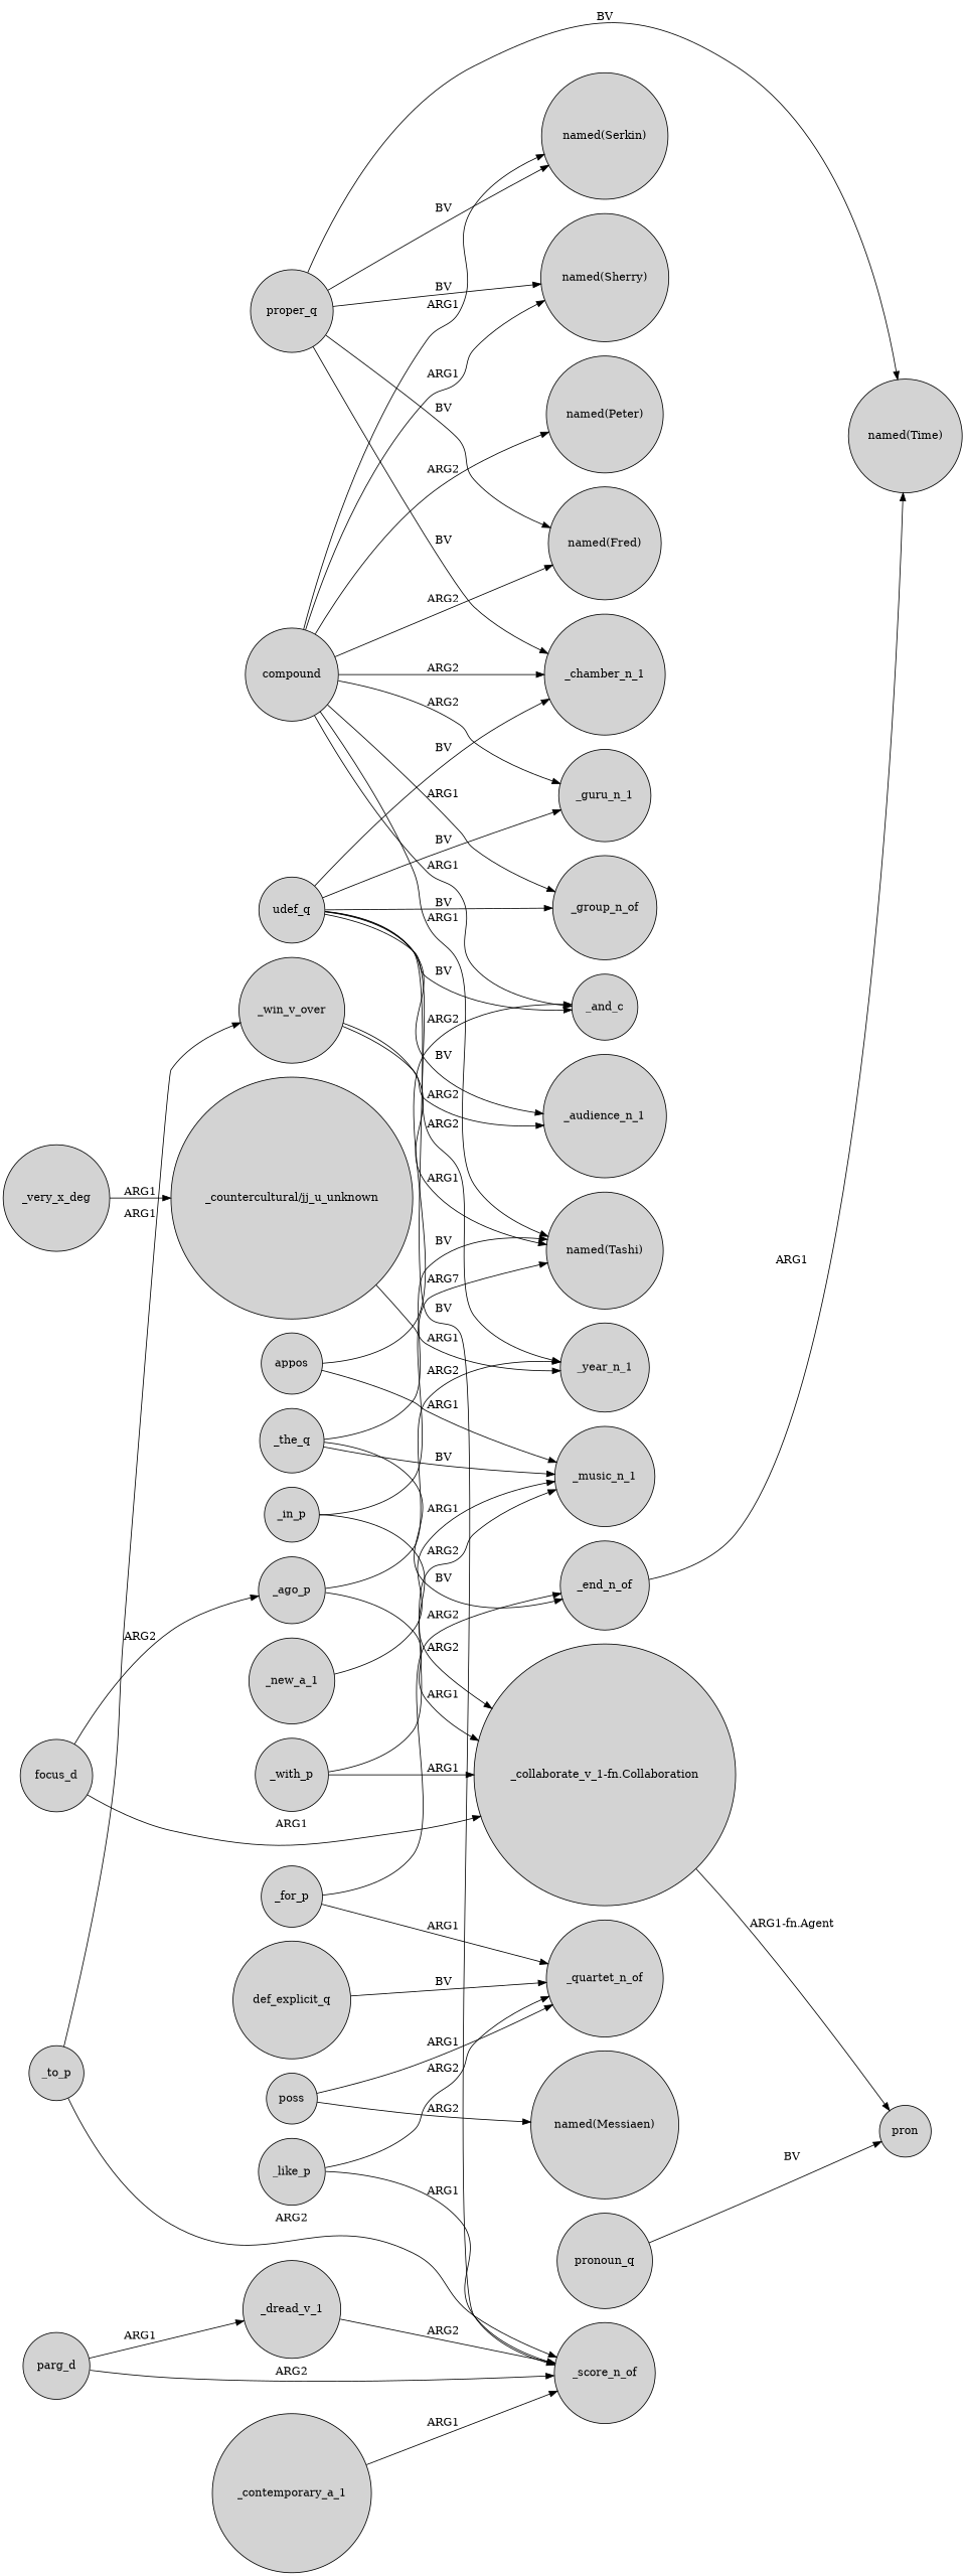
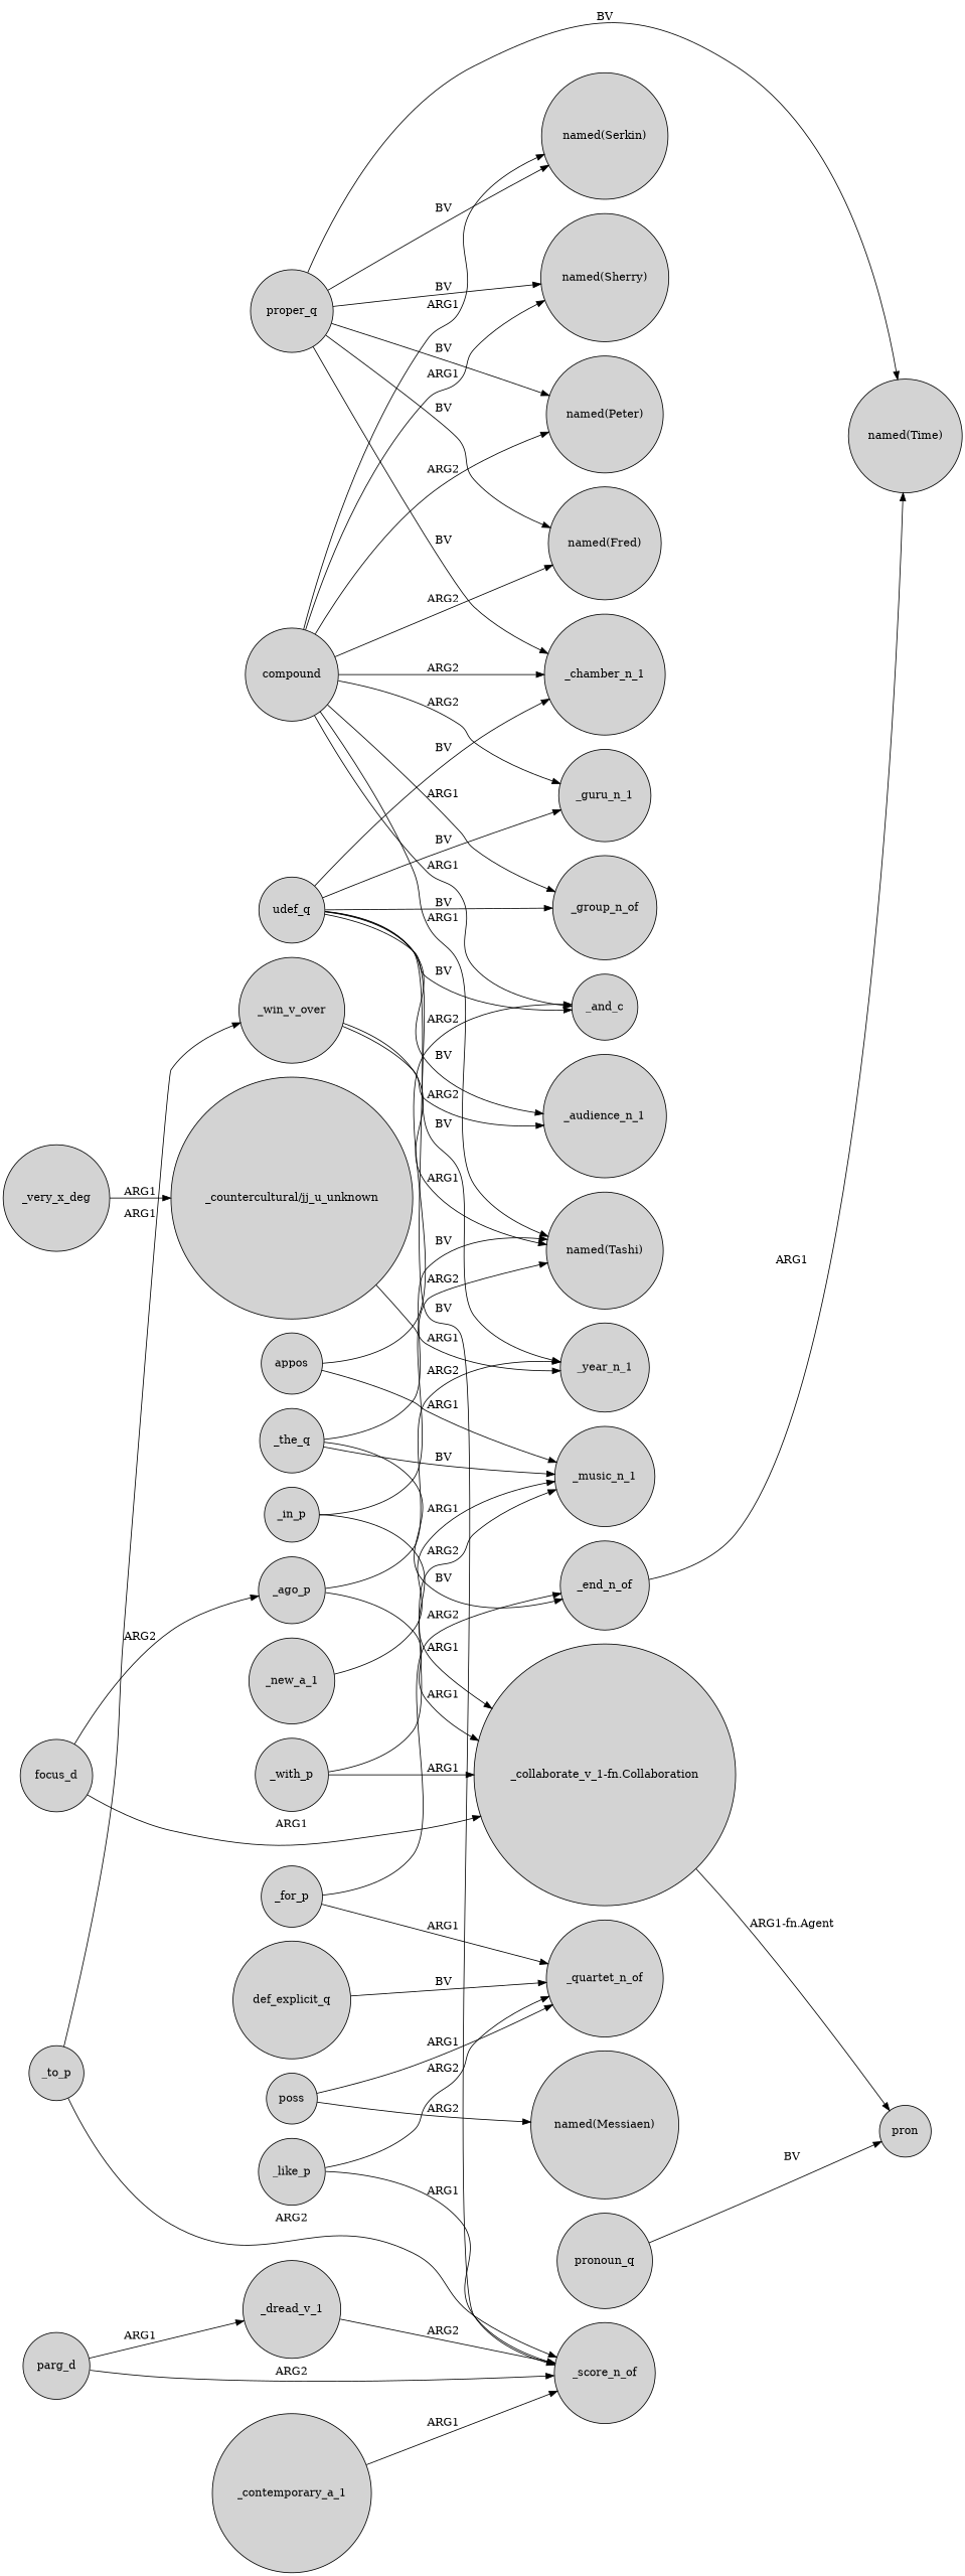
  digraph {
    rankdir=LR
    node [shape=circle style=filled]
    proper_q
    "named(Serkin)"
    "named(Sherry)"
    "named(Peter)"
    "named(Fred)"
    "named(Time)"
    _chamber_n_1
    _like_p
    _quartet_n_of
    _score_n_of
    _new_a_1
    _music_n_1
    udef_q
    _audience_n_1
    _guru_n_1
    _year_n_1
    _and_c
    _group_n_of
    _for_p
    _end_n_of
    parg_d
    _dread_v_1
    _to_p
    _win_v_over
    "named(Tashi)"
    _the_q
    _very_x_deg
    "_countercultural/jj_u_unknown"
    _in_p
    "_collaborate_v_1-fn.Collaboration"
    pron
    _with_p
    compound
    _ago_p
    def_explicit_q
    poss
    "named(Messiaen)"
    _contemporary_a_1
    pronoun_q
    appos
    focus_d
    proper_q -> "named(Serkin)" [label=BV]
    proper_q -> "named(Sherry)" [label=BV]
+   proper_q -> "named(Peter)" [label=BV]
    proper_q -> "named(Fred)" [label=BV]
    proper_q -> "named(Time)" [label=BV]
    proper_q -> _chamber_n_1 [label=BV]
    _like_p -> _quartet_n_of [label=ARG2]
    _like_p -> _score_n_of [label=ARG1]
    _new_a_1 -> _music_n_1 [label=ARG1]
    udef_q -> _chamber_n_1 [label=BV]
    udef_q -> _score_n_of [label=BV]
    udef_q -> _audience_n_1 [label=BV]
    udef_q -> _guru_n_1 [label=BV]
-   udef_q -> _year_n_1 [label=ARG2]
+   udef_q -> _year_n_1 [label=BV]
    udef_q -> _and_c [label=BV]
    udef_q -> _group_n_of [label=BV]
    _for_p -> _quartet_n_of [label=ARG1]
    _for_p -> _end_n_of [label=ARG2]
    _end_n_of -> "named(Time)" [label=ARG1]
    parg_d -> _score_n_of [label=ARG2]
    parg_d -> _dread_v_1 [label=ARG1]
    _dread_v_1 -> _score_n_of [label=ARG2]
    _to_p -> _score_n_of [label=ARG2]
    _to_p -> _win_v_over [label=ARG1]
    _win_v_over -> _audience_n_1 [label=ARG2]
    _win_v_over -> "named(Tashi)" [label=ARG1]
    _the_q -> _music_n_1 [label=BV]
    _the_q -> _end_n_of [label=BV]
    _the_q -> "named(Tashi)" [label=BV]
    _very_x_deg -> "_countercultural/jj_u_unknown" [label=ARG1]
    "_countercultural/jj_u_unknown" -> _year_n_1 [label=ARG1]
-   _in_p -> "named(Tashi)" [label=ARG7]
-   _in_p -> "_collaborate_v_1-fn.Collaboration" [label=ARG2]
+   _in_p -> "named(Tashi)" [label=ARG2]
+   _in_p -> "_collaborate_v_1-fn.Collaboration" [label=ARG1]
    "_collaborate_v_1-fn.Collaboration" -> pron [label="ARG1-fn.Agent"]
    _with_p -> _music_n_1 [label=ARG2]
    _with_p -> "_collaborate_v_1-fn.Collaboration" [label=ARG1]
    compound -> "named(Serkin)" [label=ARG1]
    compound -> "named(Sherry)" [label=ARG1]
    compound -> "named(Peter)" [label=ARG2]
    compound -> "named(Fred)" [label=ARG2]
    compound -> _chamber_n_1 [label=ARG2]
    compound -> _guru_n_1 [label=ARG2]
    compound -> _and_c [label=ARG1]
    compound -> _group_n_of [label=ARG1]
    compound -> "named(Tashi)" [label=ARG1]
    _ago_p -> _year_n_1 [label=ARG2]
    _ago_p -> "_collaborate_v_1-fn.Collaboration" [label=ARG1]
    def_explicit_q -> _quartet_n_of [label=BV]
    poss -> _quartet_n_of [label=ARG1]
    poss -> "named(Messiaen)" [label=ARG2]
    _contemporary_a_1 -> _score_n_of [label=ARG1]
    pronoun_q -> pron [label=BV]
    appos -> _music_n_1 [label=ARG1]
    appos -> _and_c [label=ARG2]
    focus_d -> "_collaborate_v_1-fn.Collaboration" [label=ARG1]
    focus_d -> _ago_p [label=ARG2]
  }
